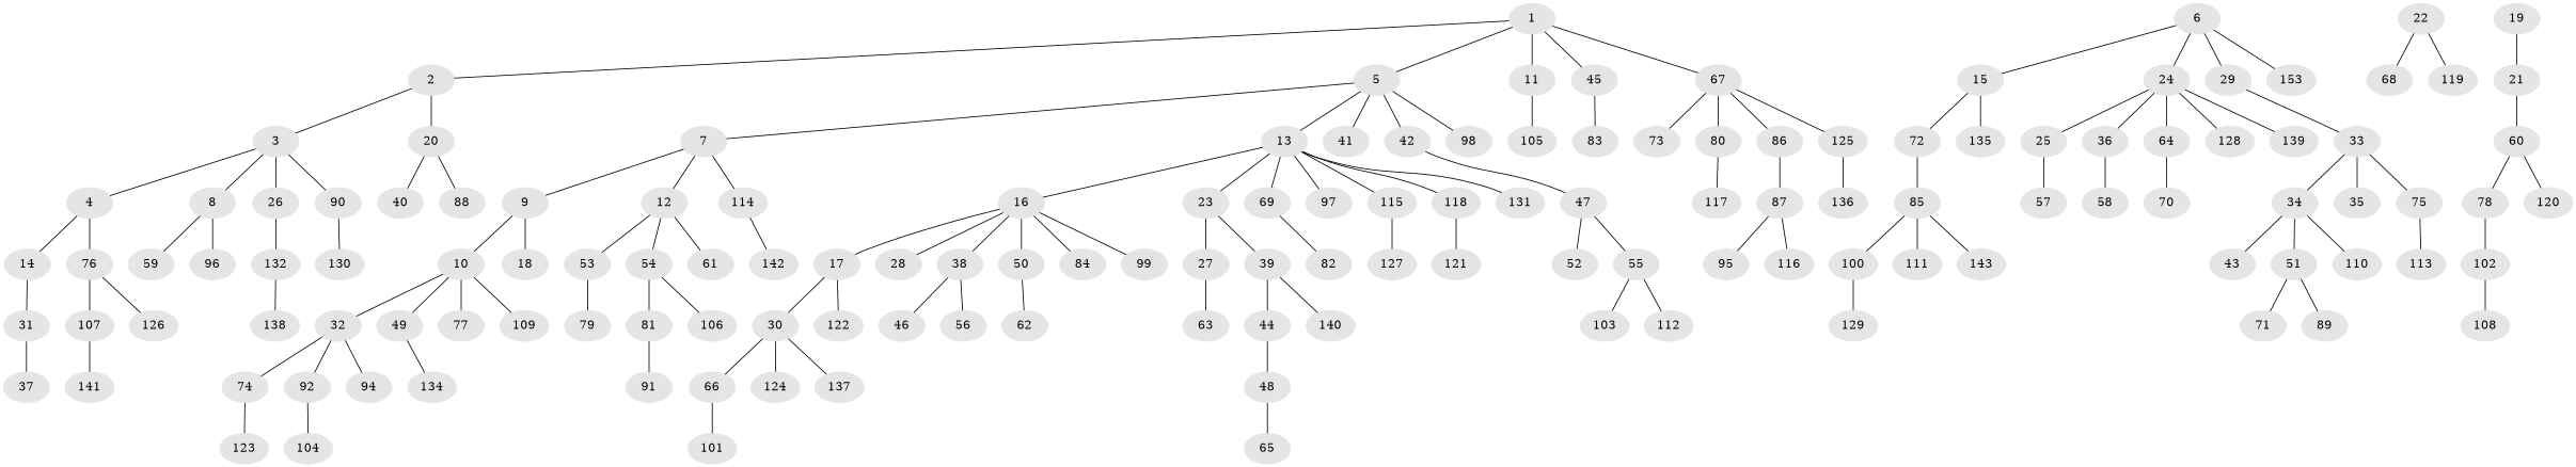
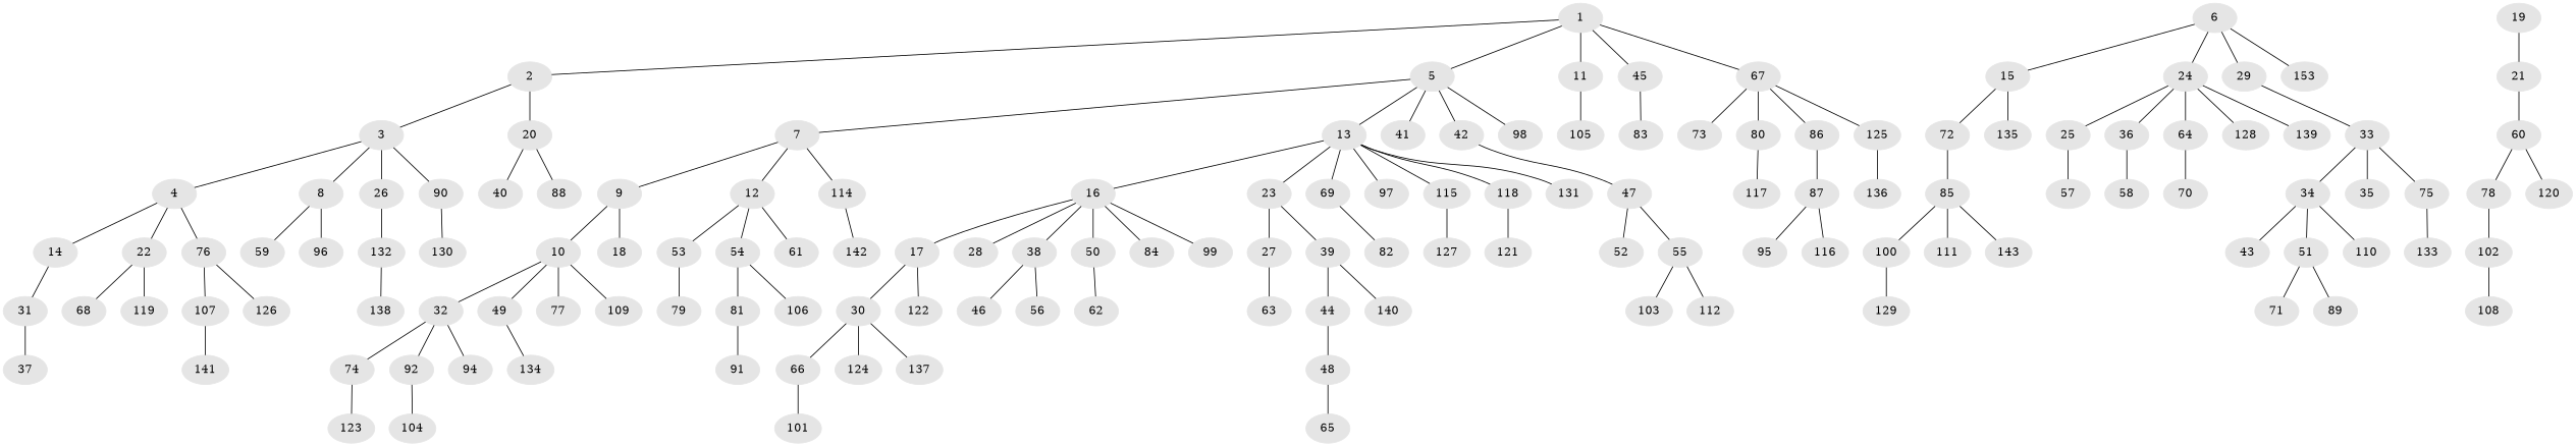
  graph {
    node [color=gray90 style=filled]
    1
    2
    5
    11
    45
    67
    3
    20
    7
    13
    41
    42
    98
    6
    15
    24
    29
    n18 [label=153]
    105
    83
    73
    80
    86
    125
    4
    8
    26
    90
    40
    88
    14
    22
    76
    59
    96
    132
    130
    31
    68
    119
    107
    126
    9
    12
    114
    16
    23
    69
    97
    115
    118
    131
    47
    72
    135
    19
    21
    25
    36
    64
    128
    139
    33
    10
    18
    53
    54
    61
    142
    32
    49
    77
    109
    74
    92
    94
    134
    79
    81
    106
    17
    28
    38
    50
    84
    99
    27
    39
    82
    127
    121
    37
    85
    30
    122
    46
    56
    62
    66
    124
    137
    60
    78
    120
    63
    44
    140
    57
    58
    70
    138
    34
    35
    75
    101
    123
    104
    43
    51
    110
-   133 [label=113]
+   133
    71
    89
    48
    52
    55
    65
    103
    112
    91
    102
    117
    87
    136
    100
    111
    143
    141
    108
    129
    95
    116
    1 -- 2
    1 -- 5
    1 -- 11
    1 -- 45
    1 -- 67
    2 -- 3
    2 -- 20
    5 -- 7
    5 -- 13
    5 -- 41
    5 -- 42
    5 -- 98
    11 -- 105
    45 -- 83
    67 -- 73
    67 -- 80
    67 -- 86
    67 -- 125
    3 -- 4
    3 -- 8
    3 -- 26
    3 -- 90
    20 -- 40
    20 -- 88
    7 -- 9
    7 -- 12
    7 -- 114
    13 -- 16
    13 -- 23
    13 -- 69
    13 -- 97
    13 -- 115
    13 -- 118
    13 -- 131
    42 -- 47
    6 -- 15
    6 -- 24
    6 -- 29
    6 -- n18
    15 -- 72
    15 -- 135
    24 -- 25
    24 -- 36
    24 -- 64
    24 -- 128
    24 -- 139
    29 -- 33
    80 -- 117
    86 -- 87
    125 -- 136
    4 -- 14
+   4 -- 22
    4 -- 76
    8 -- 59
    8 -- 96
    26 -- 132
    90 -- 130
    14 -- 31
    22 -- 68
    22 -- 119
    76 -- 107
    76 -- 126
    132 -- 138
    31 -- 37
    107 -- 141
    9 -- 10
    9 -- 18
    12 -- 53
    12 -- 54
    12 -- 61
    114 -- 142
    16 -- 17
    16 -- 28
    16 -- 38
    16 -- 50
    16 -- 84
    16 -- 99
    23 -- 27
    23 -- 39
    69 -- 82
    115 -- 127
    118 -- 121
    47 -- 52
    47 -- 55
    72 -- 85
    19 -- 21
    21 -- 60
    25 -- 57
    36 -- 58
    64 -- 70
    33 -- 34
    33 -- 35
    33 -- 75
    10 -- 32
    10 -- 49
    10 -- 77
    10 -- 109
    53 -- 79
    54 -- 81
    54 -- 106
    32 -- 74
    32 -- 92
    32 -- 94
    49 -- 134
    74 -- 123
    92 -- 104
    81 -- 91
    17 -- 30
    17 -- 122
    38 -- 46
    38 -- 56
    50 -- 62
    27 -- 63
    39 -- 44
    39 -- 140
    85 -- 100
    85 -- 111
    85 -- 143
    30 -- 66
    30 -- 124
    30 -- 137
    66 -- 101
    60 -- 78
    60 -- 120
    78 -- 102
    44 -- 48
    34 -- 43
    34 -- 51
    34 -- 110
    75 -- 133
    51 -- 71
    51 -- 89
    48 -- 65
    55 -- 103
    55 -- 112
    102 -- 108
    87 -- 95
    87 -- 116
    100 -- 129
  }
